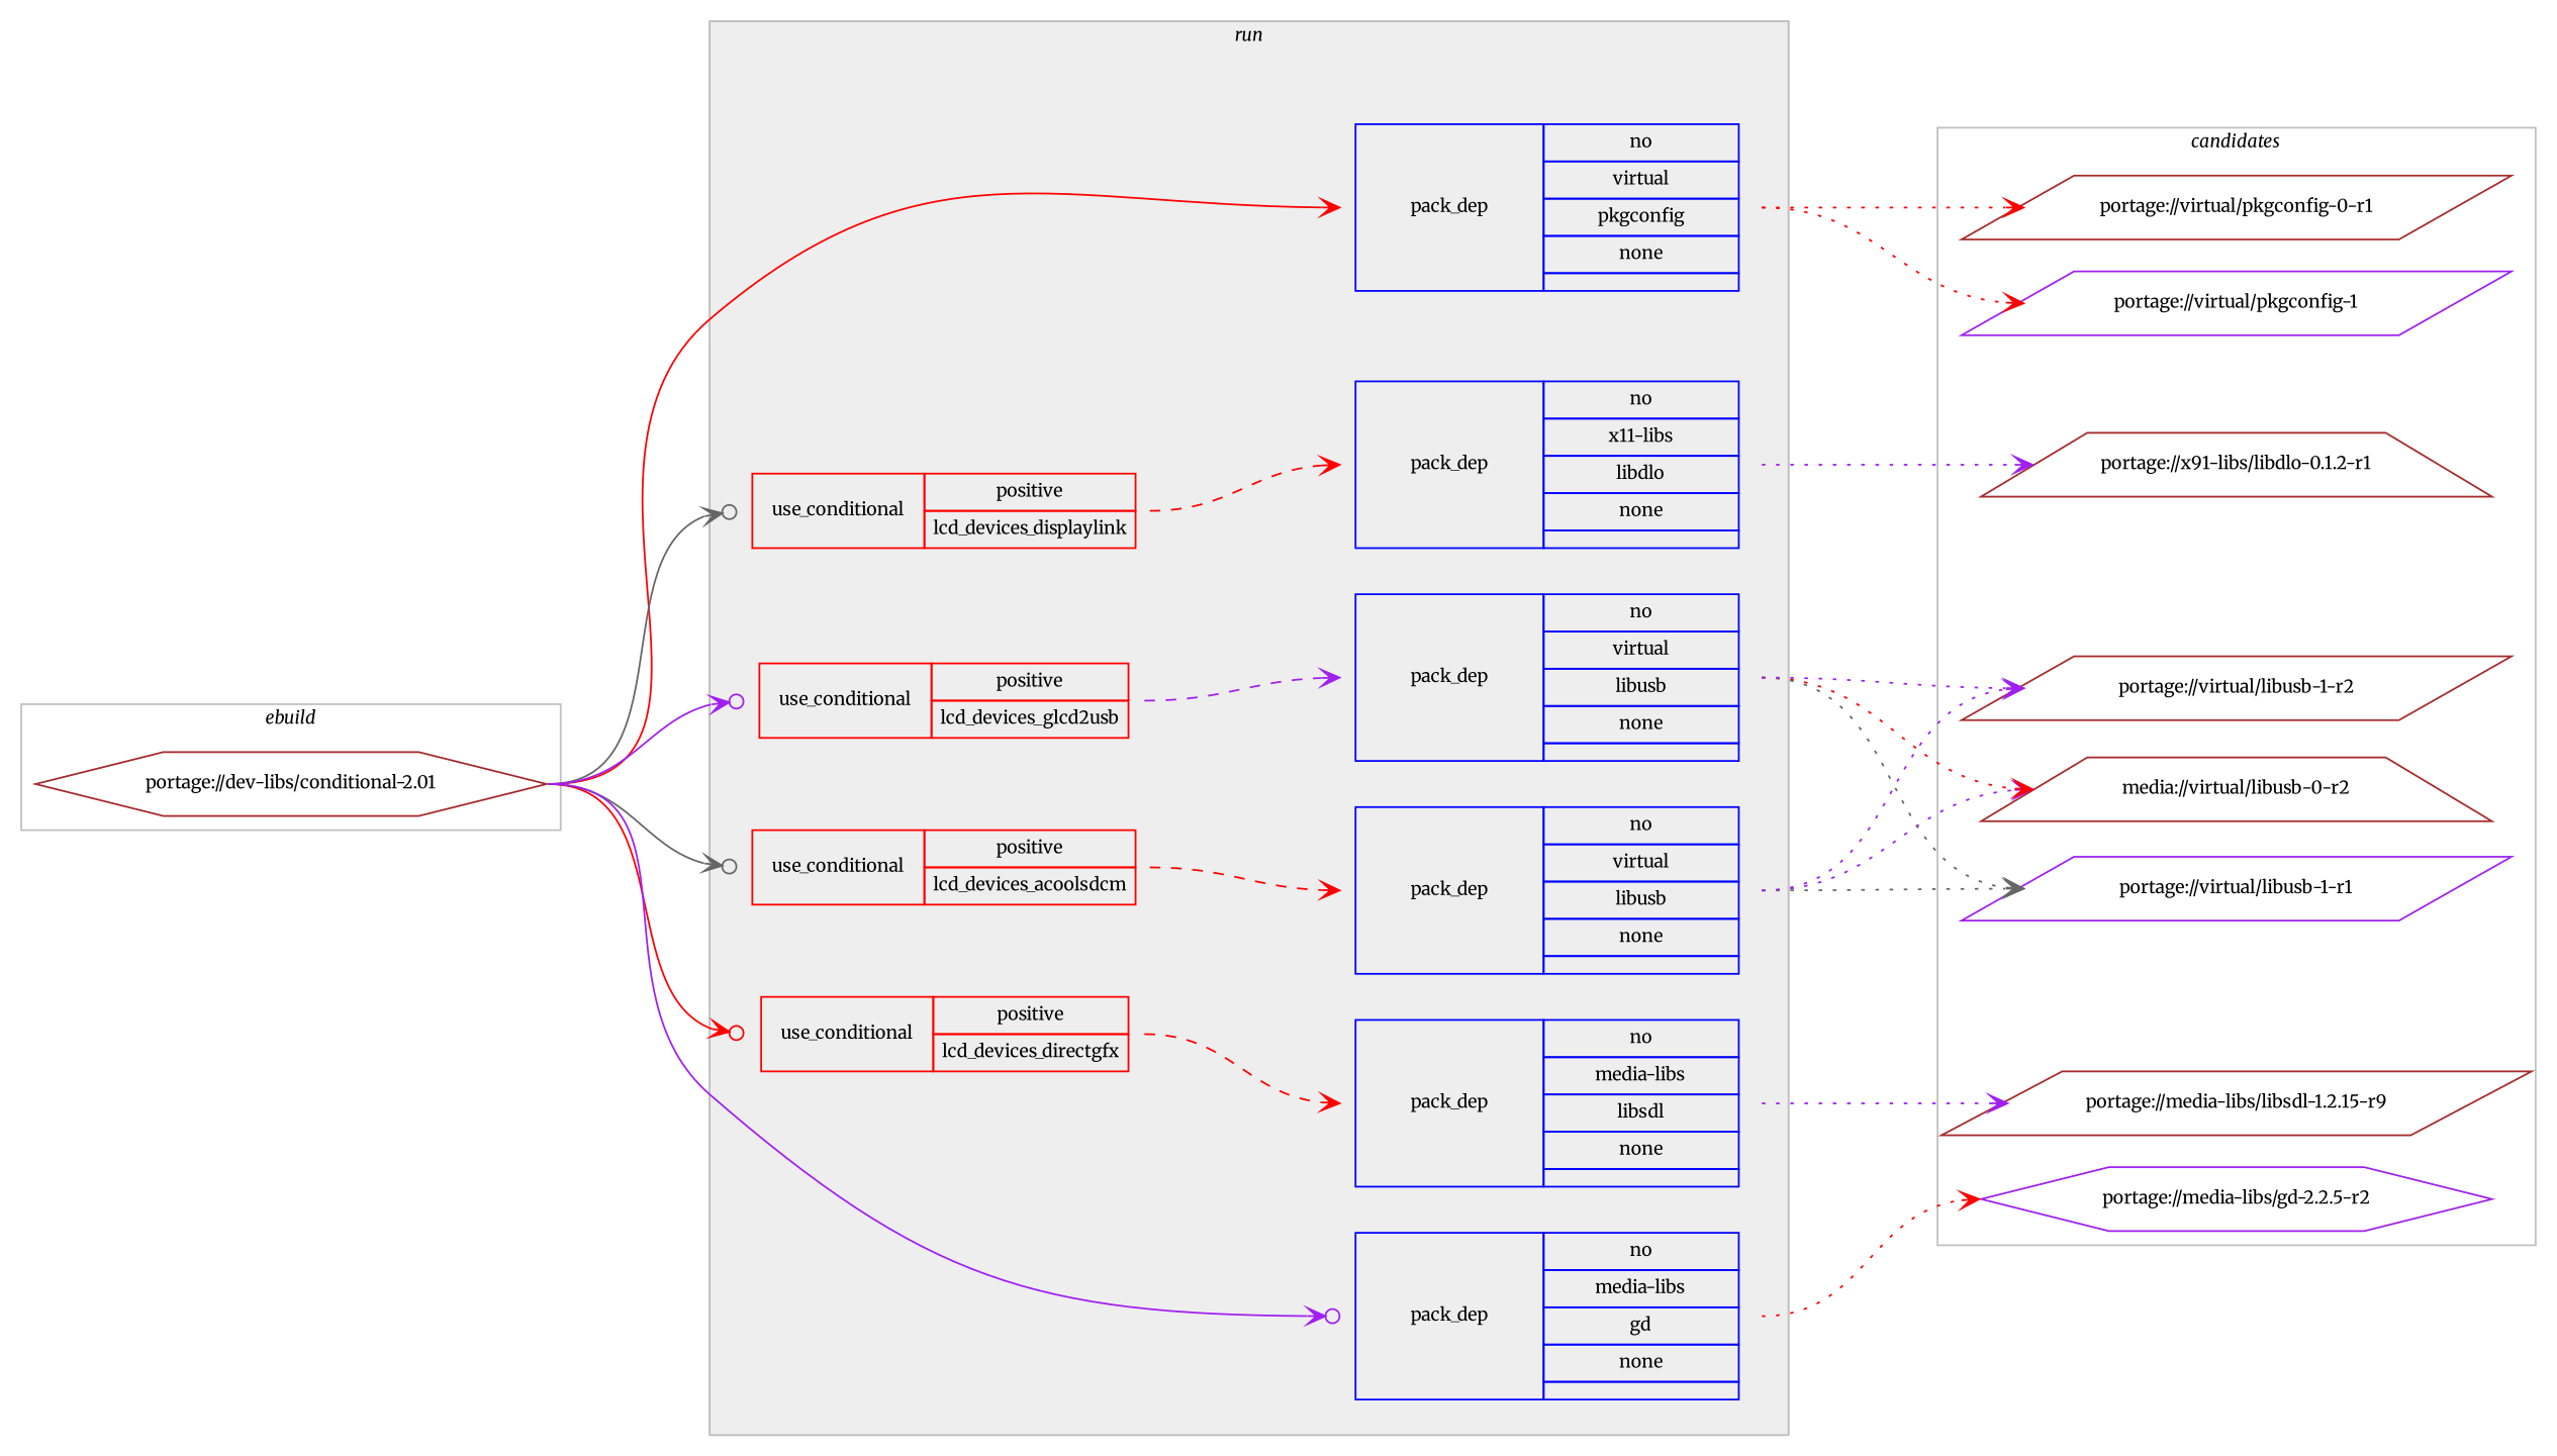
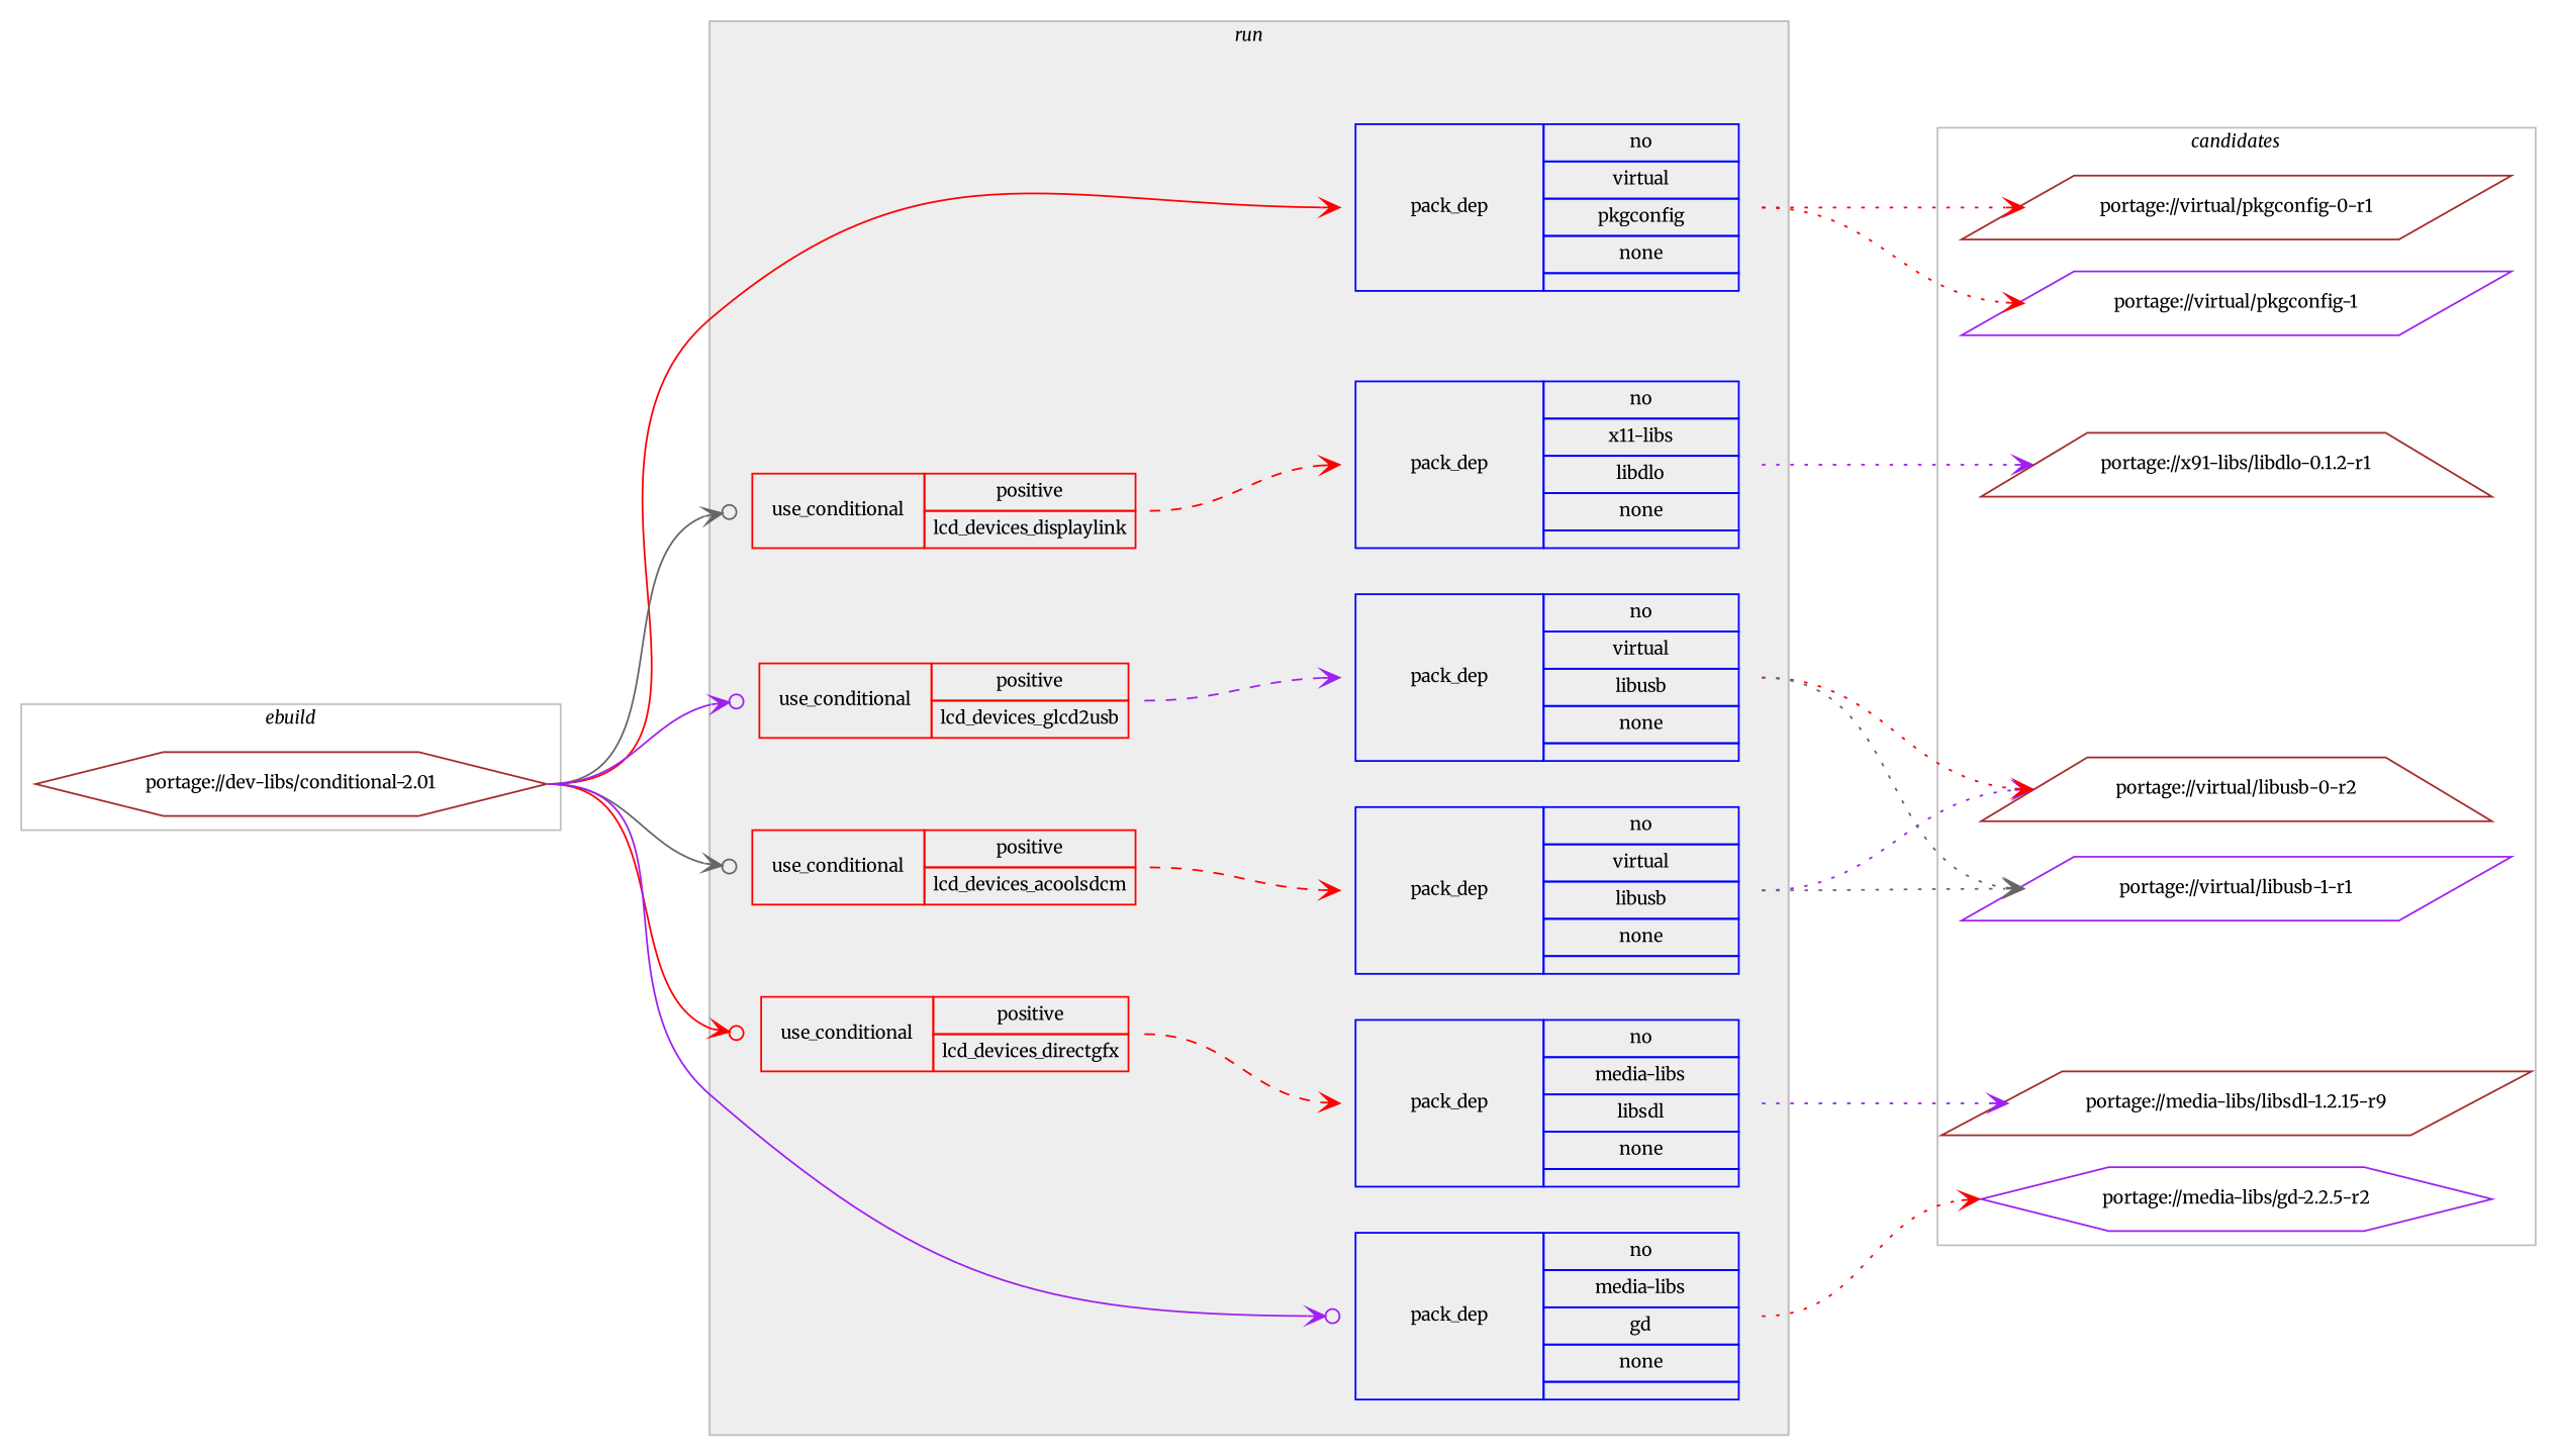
  digraph {
    compound=true
    concentrate=true
    fontname=Merriweather
    fontsize=10
    newrank=true
    rankdir=LR
    ranksep=1.5
    node [color=brown fontname=Merriweather fontsize=10 shape=none]
    edge [arrowhead=vee color=red fontname=Merriweather headport=w style=dotted tailport=e weight=100]
    n1 [label="portage://dev-libs/conditional-2.01" shape=hexagon width=4]
    n2 [color=blue label=<<TABLE BORDER="0" CELLBORDER="1" CELLSPACING="0" CELLPADDING="4" WIDTH="220"><TR><TD ROWSPAN="6" CELLPADDING="30">pack_dep</TD></TR><TR><TD WIDTH="110">no</TD></TR><TR><TD>virtual</TD></TR><TR><TD>pkgconfig</TD></TR><TR><TD>none</TD></TR><TR><TD></TD></TR></TABLE>>]
    n3 [color=blue label=<<TABLE BORDER="0" CELLBORDER="1" CELLSPACING="0" CELLPADDING="4" WIDTH="220"><TR><TD ROWSPAN="6" CELLPADDING="30">pack_dep</TD></TR><TR><TD WIDTH="110">no</TD></TR><TR><TD>virtual</TD></TR><TR><TD>libusb</TD></TR><TR><TD>none</TD></TR><TR><TD></TD></TR></TABLE>>]
    n4 [color=red label=<<TABLE BORDER="0" CELLBORDER="1" CELLSPACING="0" CELLPADDING="4"><TR><TD ROWSPAN="3" CELLPADDING="10">use_conditional</TD></TR><TR><TD>positive</TD></TR><TR><TD>lcd_devices_acoolsdcm</TD></TR></TABLE>>]
    n5 [color=blue label=<<TABLE BORDER="0" CELLBORDER="1" CELLSPACING="0" CELLPADDING="4" WIDTH="220"><TR><TD ROWSPAN="6" CELLPADDING="30">pack_dep</TD></TR><TR><TD WIDTH="110">no</TD></TR><TR><TD>media-libs</TD></TR><TR><TD>libsdl</TD></TR><TR><TD>none</TD></TR><TR><TD></TD></TR></TABLE>>]
    n6 [color=red label=<<TABLE BORDER="0" CELLBORDER="1" CELLSPACING="0" CELLPADDING="4"><TR><TD ROWSPAN="3" CELLPADDING="10">use_conditional</TD></TR><TR><TD>positive</TD></TR><TR><TD>lcd_devices_directgfx</TD></TR></TABLE>>]
    n7 [color=blue label=<<TABLE BORDER="0" CELLBORDER="1" CELLSPACING="0" CELLPADDING="4" WIDTH="220"><TR><TD ROWSPAN="6" CELLPADDING="30">pack_dep</TD></TR><TR><TD WIDTH="110">no</TD></TR><TR><TD>x11-libs</TD></TR><TR><TD>libdlo</TD></TR><TR><TD>none</TD></TR><TR><TD></TD></TR></TABLE>>]
    n8 [color=red label=<<TABLE BORDER="0" CELLBORDER="1" CELLSPACING="0" CELLPADDING="4"><TR><TD ROWSPAN="3" CELLPADDING="10">use_conditional</TD></TR><TR><TD>positive</TD></TR><TR><TD>lcd_devices_displaylink</TD></TR></TABLE>>]
    n9 [color=blue label=<<TABLE BORDER="0" CELLBORDER="1" CELLSPACING="0" CELLPADDING="4" WIDTH="220"><TR><TD ROWSPAN="6" CELLPADDING="30">pack_dep</TD></TR><TR><TD WIDTH="110">no</TD></TR><TR><TD>virtual</TD></TR><TR><TD>libusb</TD></TR><TR><TD>none</TD></TR><TR><TD></TD></TR></TABLE>>]
    n10 [color=red label=<<TABLE BORDER="0" CELLBORDER="1" CELLSPACING="0" CELLPADDING="4"><TR><TD ROWSPAN="3" CELLPADDING="10">use_conditional</TD></TR><TR><TD>positive</TD></TR><TR><TD>lcd_devices_glcd2usb</TD></TR></TABLE>>]
    n11 [color=blue label=<<TABLE BORDER="0" CELLBORDER="1" CELLSPACING="0" CELLPADDING="4" WIDTH="220"><TR><TD ROWSPAN="6" CELLPADDING="30">pack_dep</TD></TR><TR><TD WIDTH="110">no</TD></TR><TR><TD>media-libs</TD></TR><TR><TD>gd</TD></TR><TR><TD>none</TD></TR><TR><TD></TD></TR></TABLE>>]
    n12 [label="portage://virtual/pkgconfig-0-r1" shape=parallelogram width=4]
    n13 [color=purple label="portage://virtual/pkgconfig-1" shape=parallelogram width=4]
-   n14 [label="media://virtual/libusb-0-r2" shape=trapezium width=4]
+   n14 [label="portage://virtual/libusb-0-r2" shape=trapezium width=4]
    n15 [color=purple label="portage://virtual/libusb-1-r1" shape=parallelogram width=4]
-   n16 [label="portage://virtual/libusb-1-r2" shape=parallelogram width=4]
    n17 [label="portage://media-libs/libsdl-1.2.15-r9" shape=parallelogram width=4]
    n18 [label="portage://x91-libs/libdlo-0.1.2-r1" shape=trapezium width=4]
    n19 [color=purple label="portage://media-libs/gd-2.2.5-r2" shape=hexagon width=4]
    subgraph cluster_1 {
      color=gray
      label=<<i>ebuild</i>>
      rank=same
      n1
    }
    subgraph cluster_2 {
      color=gray
      label=<<i>dependencies</i>>
      subgraph cluster_3 {
        color=gray
        fillcolor="#eeeeee"
        label=<<i>compile</i>>
        style=filled
        subgraph sub_4 {
          color=gray
          fillcolor="#eeeeee"
          label=<<i>compile</i>>
          style=filled
          n2
        }
      }
      subgraph cluster_5 {
        color=gray
        fillcolor="#eeeeee"
        label=<<i>compile and run</i>>
        style=filled
        subgraph sub_6 {
          color=gray
          fillcolor="#eeeeee"
          label=<<i>compile and run</i>>
          style=filled
          n4
          subgraph sub_7 {
            color=gray
            fillcolor="#eeeeee"
            label=<<i>compile and run</i>>
            style=filled
            n3
          }
        }
        subgraph sub_8 {
          color=gray
          fillcolor="#eeeeee"
          label=<<i>compile and run</i>>
          style=filled
          n6
          subgraph sub_9 {
            color=gray
            fillcolor="#eeeeee"
            label=<<i>compile and run</i>>
            style=filled
            n5
          }
        }
        subgraph sub_10 {
          color=gray
          fillcolor="#eeeeee"
          label=<<i>compile and run</i>>
          style=filled
          n8
          subgraph sub_11 {
            color=gray
            fillcolor="#eeeeee"
            label=<<i>compile and run</i>>
            style=filled
            n7
          }
        }
        subgraph sub_12 {
          color=gray
          fillcolor="#eeeeee"
          label=<<i>compile and run</i>>
          style=filled
          n10
          subgraph sub_13 {
            color=gray
            fillcolor="#eeeeee"
            label=<<i>compile and run</i>>
            style=filled
            n9
          }
        }
        subgraph sub_14 {
          color=gray
          fillcolor="#eeeeee"
          label=<<i>compile and run</i>>
          style=filled
          n11
        }
      }
      subgraph cluster_15 {
        color=gray
        fillcolor="#eeeeee"
        label=<<i>run</i>>
        style=filled
      }
    }
    subgraph cluster_16 {
      color=gray
      label=<<i>candidates</i>>
      rank=same
      subgraph sub_17 {
        color=black
        label=<<i>candidates</i>>
        nodesep=1
        rank=same
        n12
        n13
      }
      subgraph sub_18 {
        color=black
        label=<<i>candidates</i>>
        nodesep=1
        rank=same
        n14
        n15
-       n16
      }
      subgraph sub_19 {
        color=black
        label=<<i>candidates</i>>
        nodesep=1
        rank=same
        n17
      }
      subgraph sub_20 {
        color=black
        label=<<i>candidates</i>>
        nodesep=1
        rank=same
        n18
      }
      subgraph sub_21 {
        color=black
        label=<<i>candidates</i>>
        nodesep=1
        rank=same
        n14
        n15
-       n16
      }
      subgraph sub_22 {
        color=black
        label=<<i>candidates</i>>
        nodesep=1
        rank=same
        n19
      }
    }
    n1 -> n2 [style=solid weight=20]
    n1 -> n4 [arrowhead=odotvee color=gray40 style=solid weight=20]
    n1 -> n6 [arrowhead=odotvee style=solid weight=20]
    n1 -> n8 [arrowhead=odotvee color=gray40 style=solid weight=20]
    n1 -> n10 [arrowhead=odotvee color=purple style=solid weight=20]
    n1 -> n11 [arrowhead=odotvee color=purple style=solid weight=20]
    n2 -> n12
    n2 -> n13
    n3 -> n14 [color=purple]
    n3 -> n15 [color=gray40]
-   n3 -> n16 [color=purple]
    n4 -> n3 [style=dashed weight=20]
    n5 -> n17 [color=purple]
    n6 -> n5 [style=dashed weight=20]
    n7 -> n18 [color=purple]
    n8 -> n7 [style=dashed weight=20]
    n9 -> n14
    n9 -> n15 [color=gray40]
-   n9 -> n16 [color=purple]
    n10 -> n9 [color=purple style=dashed weight=20]
    n11 -> n19
  }
